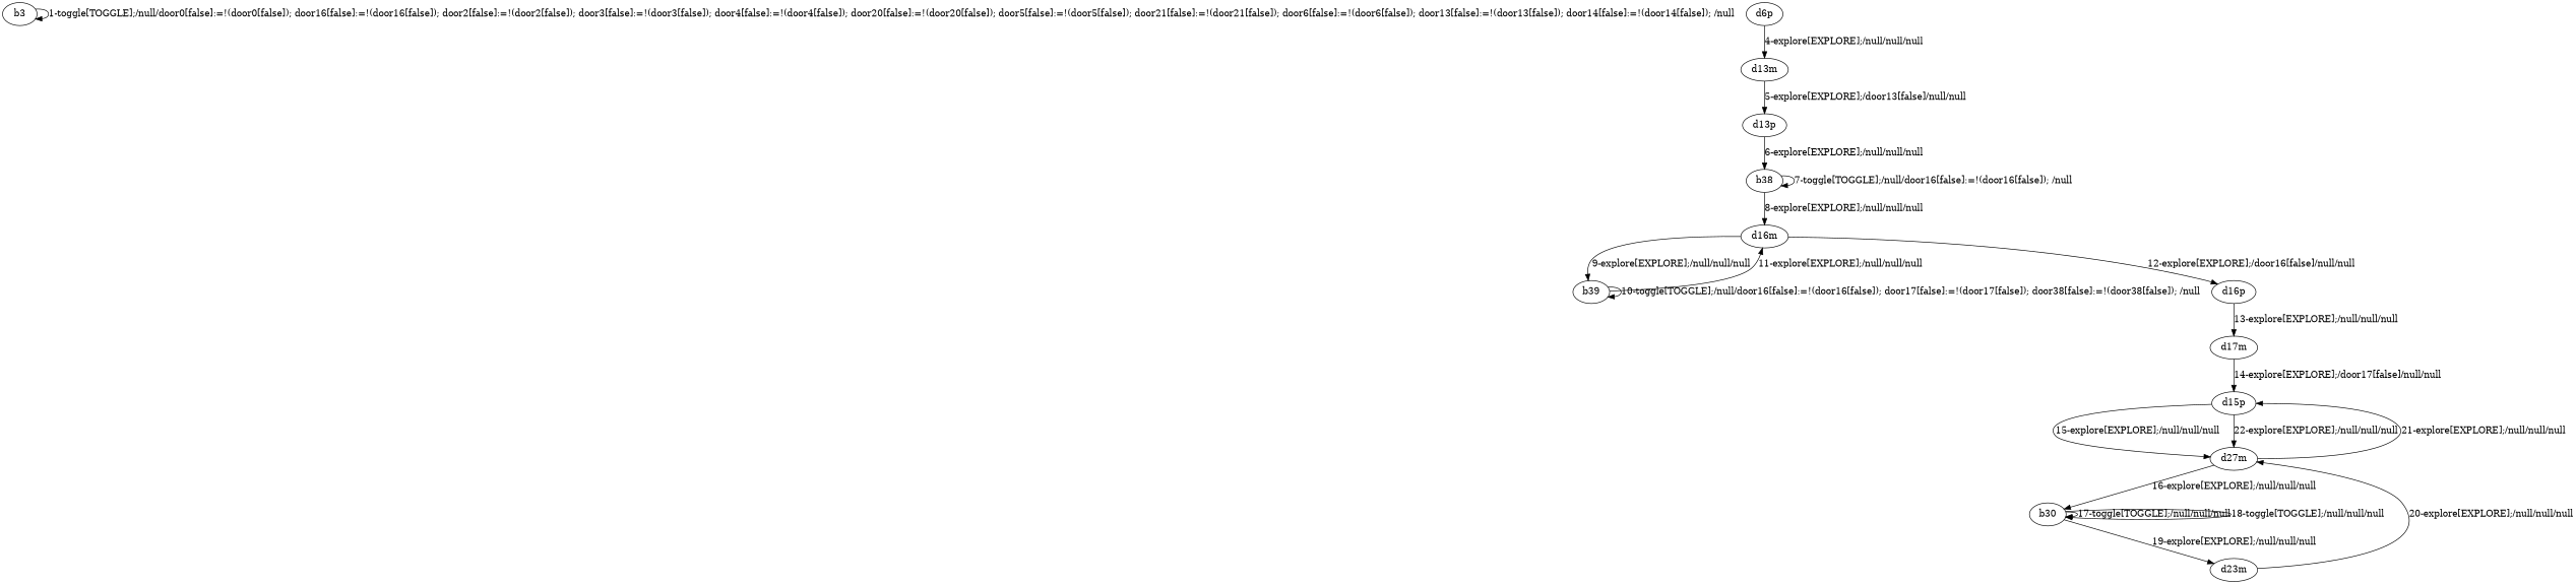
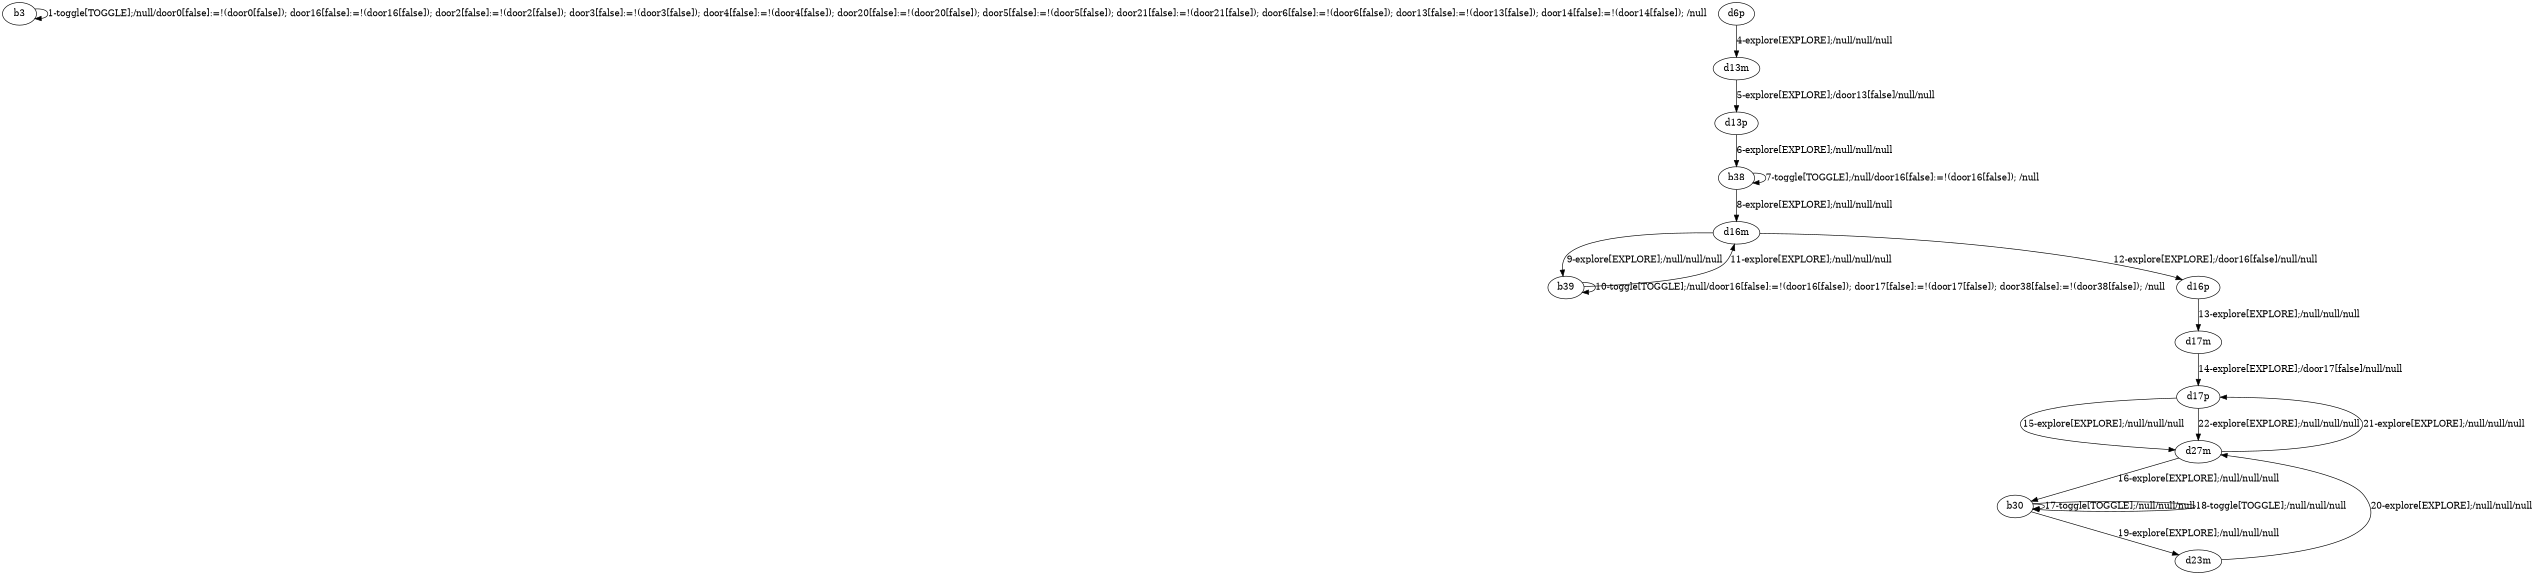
  digraph {
    b3
    d6p
    d13m
    d13p
    b38
    d16m
    b39
    d16p
    d17m
-   d17p [label=d15p]
+   d17p
    d27m
    n12 [label=b30]
    d23m
    b3 -> b3 [label="1-toggle[TOGGLE];/null/door0[false]:=!(door0[false]); door16[false]:=!(door16[false]); door2[false]:=!(door2[false]); door3[false]:=!(door3[false]); door4[false]:=!(door4[false]); door20[false]:=!(door20[false]); door5[false]:=!(door5[false]); door21[false]:=!(door21[false]); door6[false]:=!(door6[false]); door13[false]:=!(door13[false]); door14[false]:=!(door14[false]); /null"]
    d6p -> d13m [label="4-explore[EXPLORE];/null/null/null"]
    d13m -> d13p [label="5-explore[EXPLORE];/door13[false]/null/null"]
    d13p -> b38 [label="6-explore[EXPLORE];/null/null/null"]
    b38 -> b38 [label="7-toggle[TOGGLE];/null/door16[false]:=!(door16[false]); /null"]
    b38 -> d16m [label="8-explore[EXPLORE];/null/null/null"]
    d16m -> b39 [label="9-explore[EXPLORE];/null/null/null"]
    d16m -> d16p [label="12-explore[EXPLORE];/door16[false]/null/null"]
    b39 -> d16m [label="11-explore[EXPLORE];/null/null/null"]
    b39 -> b39 [label="10-toggle[TOGGLE];/null/door16[false]:=!(door16[false]); door17[false]:=!(door17[false]); door38[false]:=!(door38[false]); /null"]
    d16p -> d17m [label="13-explore[EXPLORE];/null/null/null"]
    d17m -> d17p [label="14-explore[EXPLORE];/door17[false]/null/null"]
    d17p -> d27m [label="15-explore[EXPLORE];/null/null/null"]
    d17p -> d27m [label="22-explore[EXPLORE];/null/null/null"]
    d27m -> d17p [label="21-explore[EXPLORE];/null/null/null"]
    d27m -> n12 [label="16-explore[EXPLORE];/null/null/null"]
    n12 -> n12 [label="17-toggle[TOGGLE];/null/null/null"]
    n12 -> n12 [label="18-toggle[TOGGLE];/null/null/null"]
    n12 -> d23m [label="19-explore[EXPLORE];/null/null/null"]
    d23m -> d27m [label="20-explore[EXPLORE];/null/null/null"]
  }
